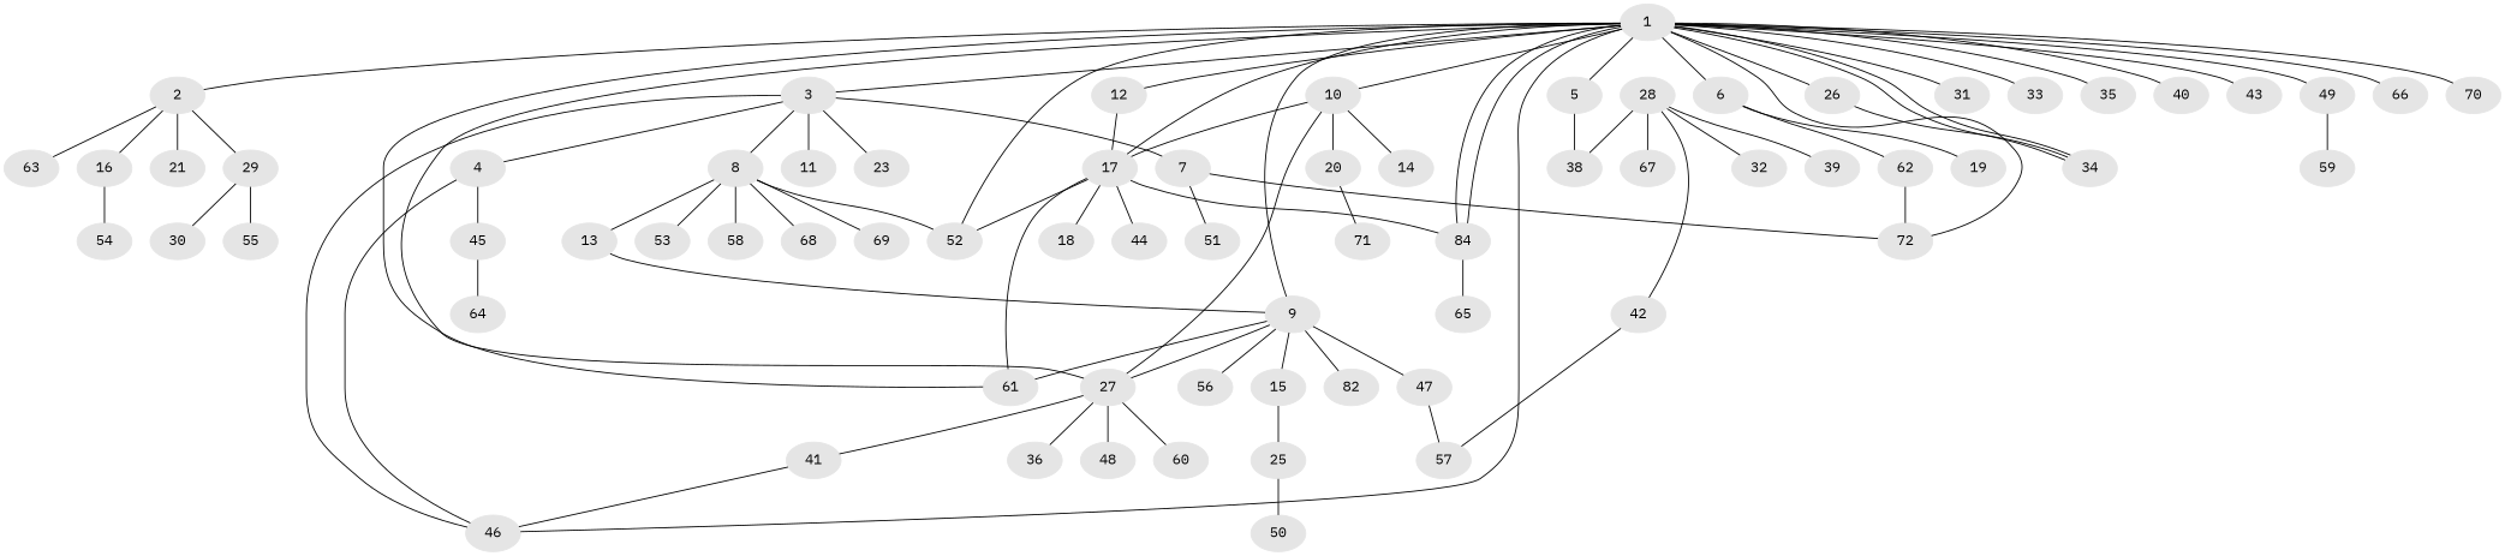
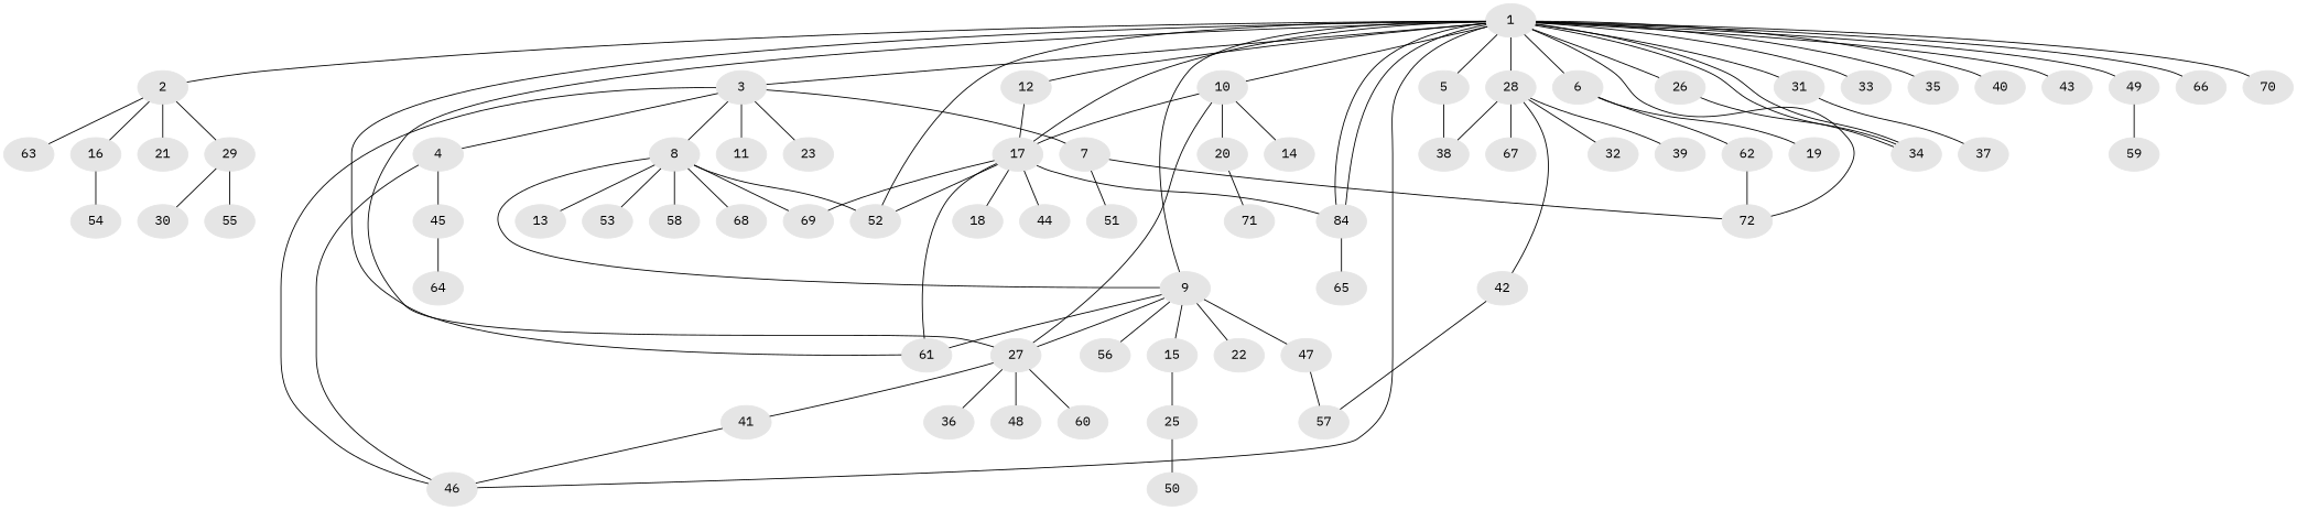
  graph {
    fontname="IBM Plex Mono"
    node [color=gray90 fontname="IBM Plex Mono" style=filled]
    edge [fontname="IBM Plex Mono"]
    1
    2
    3
    5
    6
    9
    10
    12
    17
    n10 [label=84]
    26
    27
    28
    31
    33
    34
    35
    40
    43
    46
    49
    52
    61
    66
    70
    72
    16
    21
    29
    63
    4
    7
    8
    11
    23
    38
    19
    62
    15
-   22 [label=82]
+   22
    47
    56
    14
    20
    69
    18
    44
    65
    36
    41
    48
    60
    32
    39
    42
    67
+   37
    59
    54
    30
    55
    45
    51
    13
    53
    58
    68
    64
    25
    57
    71
    50
    1 -- 2
    1 -- 3
    1 -- 5
    1 -- 6
    1 -- 9
    1 -- 10
    1 -- 12
    1 -- 17
    1 -- n10
    1 -- n10
    1 -- 26
    1 -- 27
+   1 -- 28
    1 -- 31
    1 -- 33
    1 -- 34
    1 -- 34
    1 -- 35
    1 -- 40
    1 -- 43
    1 -- 46
    1 -- 49
    1 -- 52
    1 -- 61
    1 -- 66
    1 -- 70
    1 -- 72
    2 -- 16
    2 -- 21
    2 -- 29
    2 -- 63
    3 -- 46
    3 -- 4
    3 -- 7
    3 -- 8
    3 -- 11
    3 -- 23
    5 -- 38
    6 -- 19
    6 -- 62
    9 -- 27
    9 -- 61
    9 -- 15
    9 -- 22
    9 -- 47
    9 -- 56
    10 -- 17
    10 -- 27
    10 -- 14
    10 -- 20
    12 -- 17
    17 -- n10
    17 -- 52
    17 -- 61
+   17 -- 69
    17 -- 18
    17 -- 44
    n10 -- 65
    26 -- 34
    27 -- 36
    27 -- 41
    27 -- 48
    27 -- 60
    28 -- 38
    28 -- 32
    28 -- 39
    28 -- 42
    28 -- 67
+   31 -- 37
    49 -- 59
    16 -- 54
    29 -- 30
    29 -- 55
    4 -- 46
    4 -- 45
    7 -- 72
    7 -- 51
-   13 -- 9
+   8 -- 9
    8 -- 52
    8 -- 69
    8 -- 13
    8 -- 53
    8 -- 58
    8 -- 68
    62 -- 72
    15 -- 25
    47 -- 57
    20 -- 71
    41 -- 46
    42 -- 57
    45 -- 64
    25 -- 50
  }
